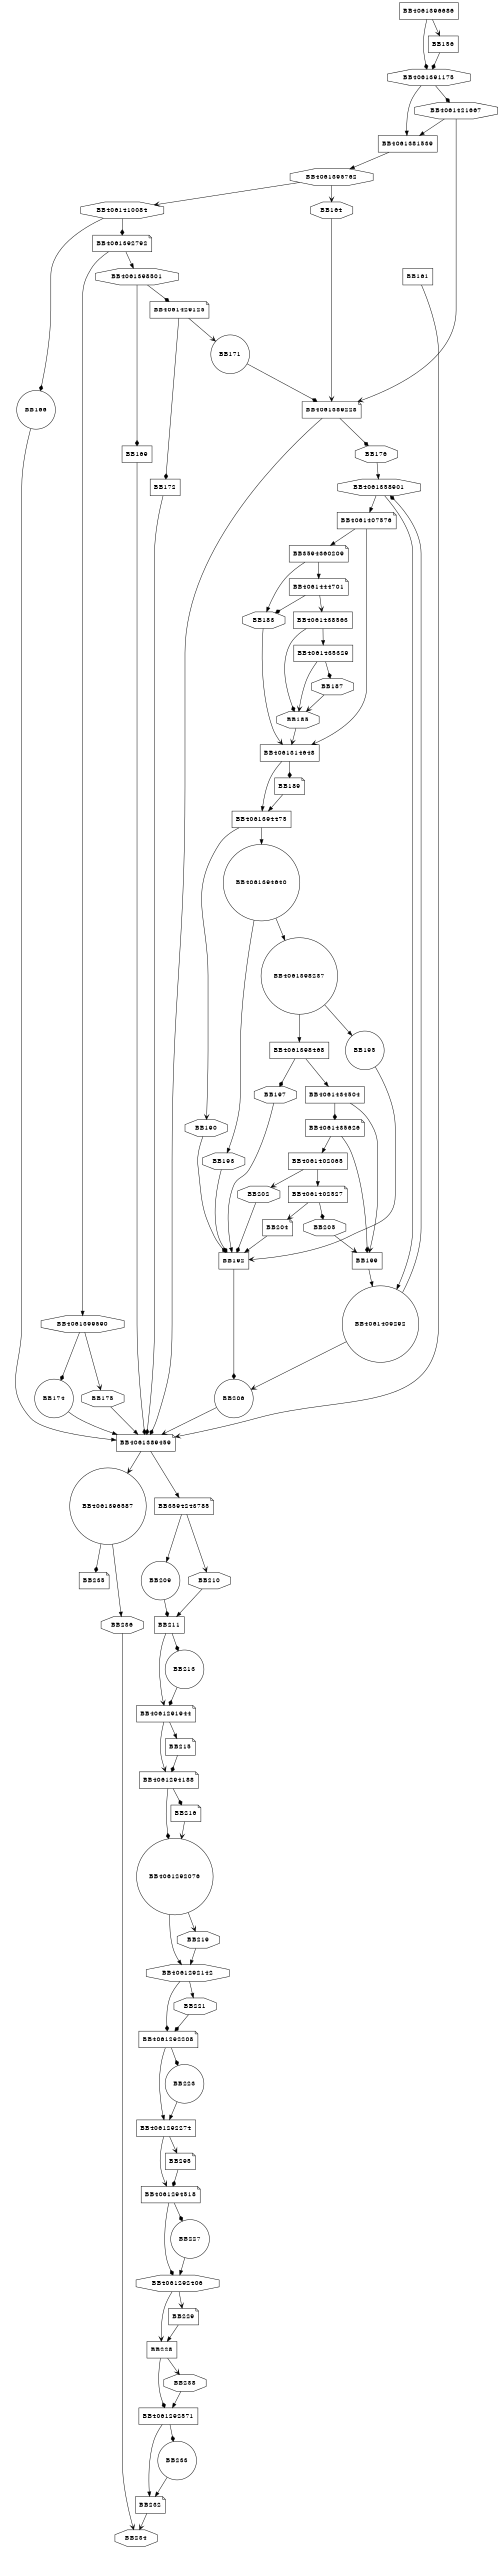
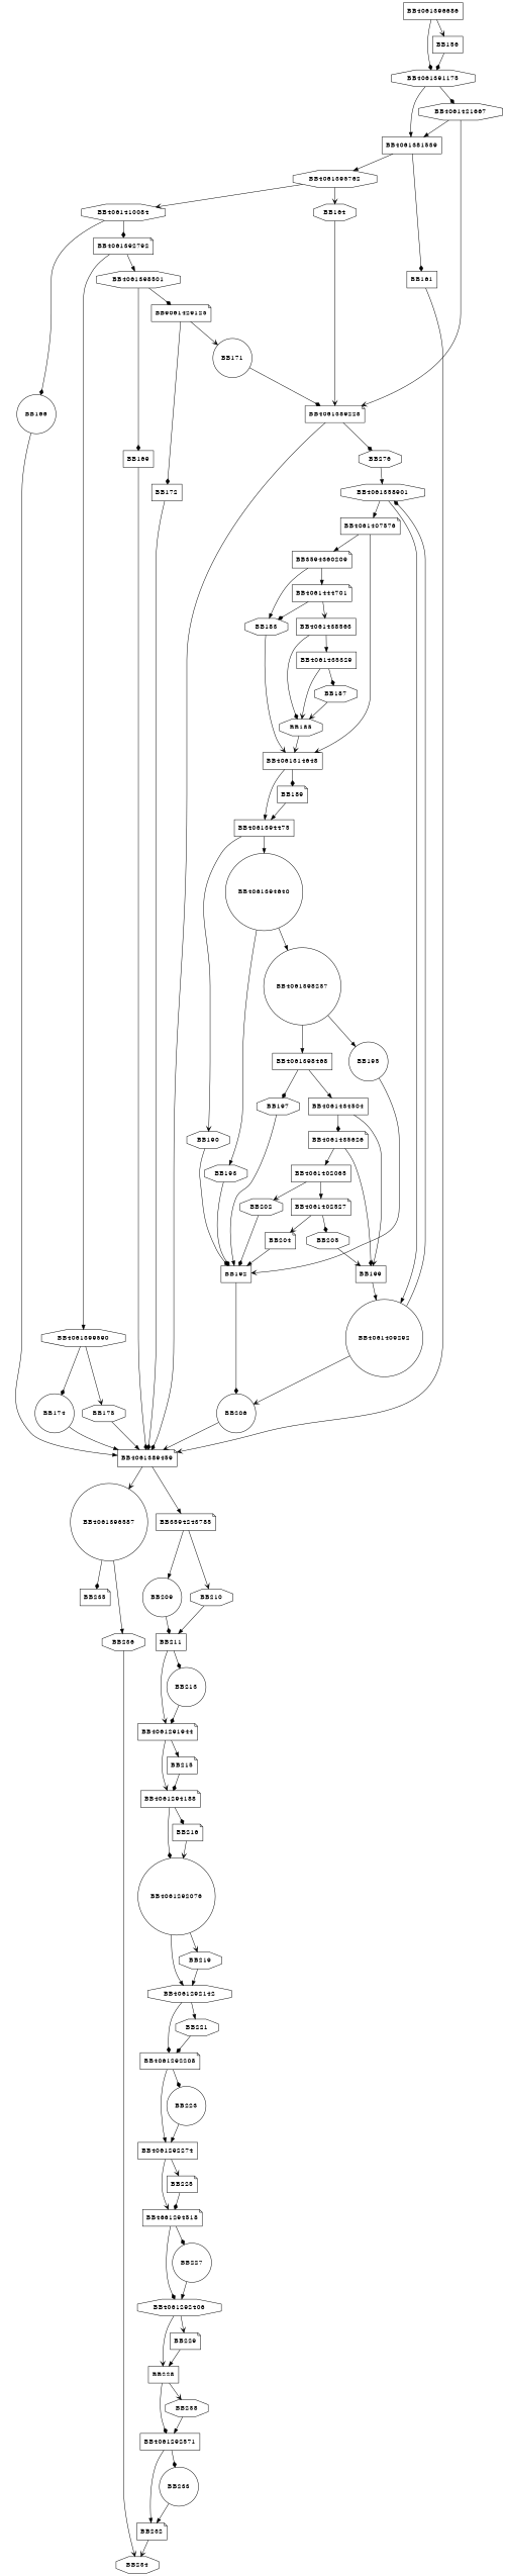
  digraph {
    node [shape=octagon]
    edge [arrowhead=diamond]
    BB4061396686 [shape=box]
    BB156 [shape=box]
    BB4061391175
    BB4061381539 [shape=box]
    BB4061421667
    BB161 [shape=box]
    BB4061395762
    BB4061389228 [shape=note]
    BB4061389459 [shape=note]
    BB4061410084
    BB164
-   BB176
+   BB176 [label=BB276]
    BB4061396587 [shape=circle]
    BB3594243785 [shape=note]
    BB4061358901
    BB4061392792 [shape=note]
    BB166 [shape=circle]
    BB4061398501
    BB4061399590
    BB169 [shape=box]
-   BB4061429125 [shape=note]
+   BB4061429125 [shape=note label=BB9061429125]
    BB174 [shape=circle]
    BB175
    BB171 [shape=circle]
    BB172 [shape=box]
    BB235 [shape=note]
    BB236
    BB209 [shape=circle]
    BB210
    BB4061409292 [shape=circle]
    BB4061407576 [shape=note]
    BB206 [shape=circle]
    BB3594360209 [shape=note]
    BB4061314648 [shape=box]
    BB4061444701 [shape=note]
    BB183
    BB4061394475 [shape=box]
    BB189 [shape=note]
    BB4061438563 [shape=box]
    BB190
    BB4061394640 [shape=circle]
    BB185
    BB4061435329 [shape=box]
    BB187
    BB192 [shape=box]
    BB193
    BB4061398237 [shape=circle]
    BB195 [shape=circle]
    BB4061398468 [shape=box]
    BB197
    BB4061434504 [shape=box]
    BB199 [shape=box]
    BB4061435626 [shape=note]
    BB4061402065 [shape=box]
    BB202
    BB4061402527 [shape=note]
    BB204 [shape=note]
    BB205
    BB234
    BB211 [shape=box]
    BB4061291944 [shape=note]
    BB213 [shape=circle]
    BB4061294188 [shape=note]
    BB215 [shape=note]
    BB216 [shape=note]
    BB4061292076 [shape=circle]
    BB4061292142
    BB219
    BB4061292208 [shape=note]
    BB221
    BB4061292274 [shape=box]
    BB223 [shape=circle]
-   BB4061294518 [shape=note]
-   BB225 [shape=note label=BB295]
+   BB4061294518 [shape=note label=BB4661294518]
+   BB225 [shape=note]
    BB4061292406
    BB227 [shape=circle]
    BB228 [shape=box]
    BB229 [shape=note]
    BB4061292571 [shape=box]
    n80 [label=BB238]
    BB232 [shape=note]
    BB233 [shape=circle]
    BB4061396686 -> BB156 [arrowhead=vee]
    BB4061396686 -> BB4061391175
    BB156 -> BB4061391175
    BB4061391175 -> BB4061381539 [arrowhead=normal]
    BB4061391175 -> BB4061421667
+   BB4061381539 -> BB161
    BB4061381539 -> BB4061395762 [arrowhead=normal]
    BB4061421667 -> BB4061381539 [arrowhead=normal]
    BB4061421667 -> BB4061389228 [arrowhead=vee]
    BB161 -> BB4061389459 [arrowhead=vee]
    BB4061395762 -> BB4061410084 [arrowhead=vee]
    BB4061395762 -> BB164 [arrowhead=vee]
    BB4061389228 -> BB4061389459
    BB4061389228 -> BB176
    BB4061389459 -> BB4061396587 [arrowhead=vee]
    BB4061389459 -> BB3594243785 [arrowhead=normal]
    BB4061410084 -> BB4061392792
    BB4061410084 -> BB166
    BB164 -> BB4061389228 [arrowhead=vee]
    BB176 -> BB4061358901 [arrowhead=normal]
    BB4061396587 -> BB235
    BB4061396587 -> BB236 [arrowhead=normal]
    BB3594243785 -> BB209 [arrowhead=normal]
    BB3594243785 -> BB210 [arrowhead=vee]
    BB4061358901 -> BB4061409292 [arrowhead=normal]
    BB4061358901 -> BB4061407576 [arrowhead=normal]
    BB4061392792 -> BB4061398501 [arrowhead=normal]
    BB4061392792 -> BB4061399590 [arrowhead=normal]
    BB166 -> BB4061389459 [arrowhead=normal]
    BB4061398501 -> BB169
    BB4061398501 -> BB4061429125
    BB4061399590 -> BB174
    BB4061399590 -> BB175 [arrowhead=vee]
    BB169 -> BB4061389459
    BB4061429125 -> BB171 [arrowhead=vee]
    BB4061429125 -> BB172
    BB174 -> BB4061389459 [arrowhead=normal]
    BB175 -> BB4061389459 [arrowhead=normal]
    BB171 -> BB4061389228
    BB172 -> BB4061389459
    BB236 -> BB234 [arrowhead=vee]
    BB209 -> BB211
    BB210 -> BB211 [arrowhead=normal]
    BB4061409292 -> BB4061358901
    BB4061409292 -> BB206 [arrowhead=vee]
    BB4061407576 -> BB3594360209 [arrowhead=normal]
    BB4061407576 -> BB4061314648 [arrowhead=vee]
    BB206 -> BB4061389459 [arrowhead=vee]
    BB3594360209 -> BB4061444701 [arrowhead=normal]
    BB3594360209 -> BB183 [arrowhead=normal]
    BB4061314648 -> BB4061394475 [arrowhead=normal]
    BB4061314648 -> BB189
    BB4061444701 -> BB183
    BB4061444701 -> BB4061438563 [arrowhead=vee]
    BB183 -> BB4061314648 [arrowhead=vee]
    BB4061394475 -> BB190 [arrowhead=vee]
    BB4061394475 -> BB4061394640 [arrowhead=normal]
    BB189 -> BB4061394475 [arrowhead=normal]
    BB4061438563 -> BB185
    BB4061438563 -> BB4061435329 [arrowhead=normal]
    BB190 -> BB192
    BB4061394640 -> BB193 [arrowhead=normal]
    BB4061394640 -> BB4061398237 [arrowhead=normal]
    BB185 -> BB4061314648 [arrowhead=vee]
    BB4061435329 -> BB185 [arrowhead=vee]
    BB4061435329 -> BB187
    BB187 -> BB185 [arrowhead=vee]
    BB192 -> BB206
    BB193 -> BB192
    BB4061398237 -> BB195 [arrowhead=normal]
    BB4061398237 -> BB4061398468 [arrowhead=normal]
    BB195 -> BB192 [arrowhead=vee]
    BB4061398468 -> BB197
    BB4061398468 -> BB4061434504 [arrowhead=normal]
    BB197 -> BB192 [arrowhead=normal]
    BB4061434504 -> BB199 [arrowhead=vee]
    BB4061434504 -> BB4061435626
    BB199 -> BB4061409292 [arrowhead=normal]
    BB4061435626 -> BB199
    BB4061435626 -> BB4061402065 [arrowhead=normal]
    BB4061402065 -> BB202 [arrowhead=vee]
    BB4061402065 -> BB4061402527 [arrowhead=normal]
    BB202 -> BB192
    BB4061402527 -> BB204 [arrowhead=vee]
    BB4061402527 -> BB205
    BB204 -> BB192 [arrowhead=normal]
    BB205 -> BB199 [arrowhead=vee]
    BB211 -> BB4061291944 [arrowhead=vee]
    BB211 -> BB213
    BB4061291944 -> BB4061294188 [arrowhead=vee]
    BB4061291944 -> BB215 [arrowhead=normal]
    BB213 -> BB4061291944
    BB4061294188 -> BB216
    BB4061294188 -> BB4061292076
    BB215 -> BB4061294188
    BB216 -> BB4061292076 [arrowhead=vee]
    BB4061292076 -> BB4061292142 [arrowhead=normal]
    BB4061292076 -> BB219 [arrowhead=vee]
    BB4061292142 -> BB4061292208
    BB4061292142 -> BB221 [arrowhead=normal]
    BB219 -> BB4061292142 [arrowhead=normal]
    BB4061292208 -> BB4061292274 [arrowhead=normal]
    BB4061292208 -> BB223
    BB221 -> BB4061292208
    BB4061292274 -> BB4061294518 [arrowhead=vee]
    BB4061292274 -> BB225 [arrowhead=vee]
    BB223 -> BB4061292274 [arrowhead=normal]
    BB4061294518 -> BB4061292406
    BB4061294518 -> BB227
    BB225 -> BB4061294518
    BB4061292406 -> BB228 [arrowhead=vee]
    BB4061292406 -> BB229 [arrowhead=vee]
    BB227 -> BB4061292406 [arrowhead=normal]
    BB228 -> BB4061292571
    BB228 -> n80 [arrowhead=vee]
    BB229 -> BB228 [arrowhead=normal]
    BB4061292571 -> BB232 [arrowhead=normal]
    BB4061292571 -> BB233
    n80 -> BB4061292571 [arrowhead=normal]
    BB232 -> BB234 [arrowhead=vee]
    BB233 -> BB232 [arrowhead=normal]
  }
